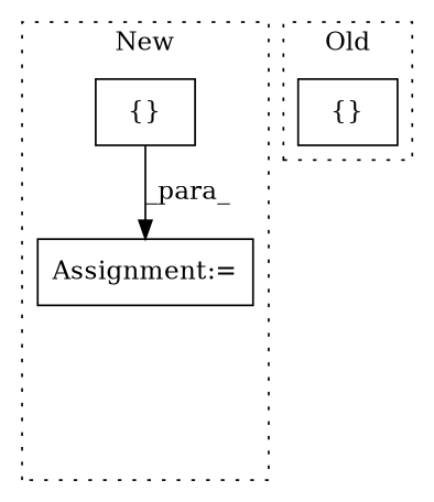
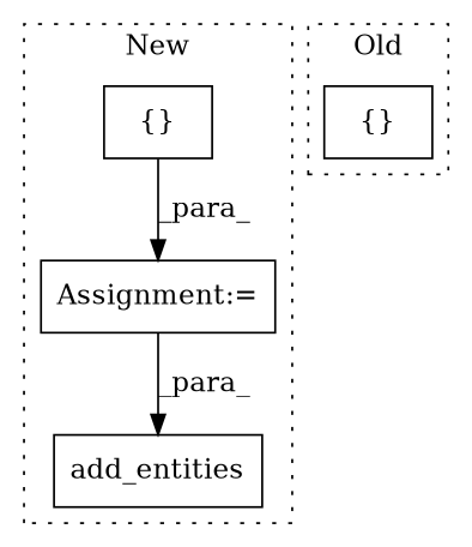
  digraph {
    node [a=4 shape=box]
+   n1 [a=32 l="13,1" label=add_entities s="1223,1242"]
    n2 [l=2 label="{}" s=915]
    n3 [a=7 l=1 label="Assignment:=" s=891]
    n4 [l="1,1" label="{}" s="1655,1669"]
    subgraph cluster_1 {
      label=New
      style=dotted
+     n1
      n2
      n3
    }
    subgraph cluster_2 {
      label=Old
      style=dotted
      n4
    }
    n2 -> n3 [label=_para_]
+   n3 -> n1 [label=_para_]
  }
